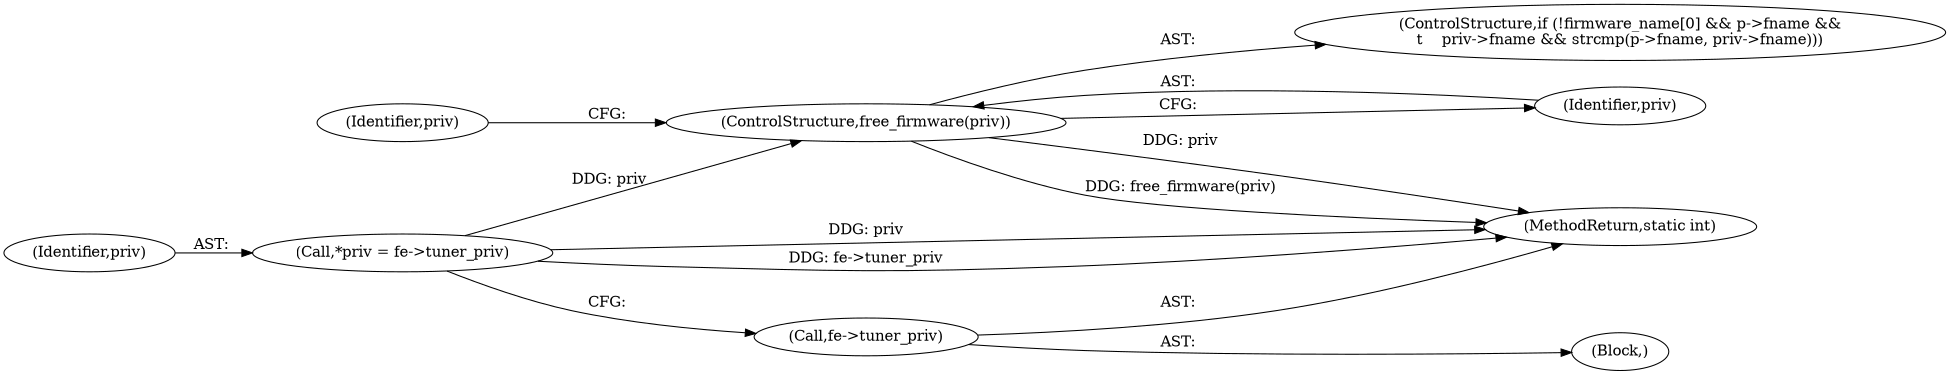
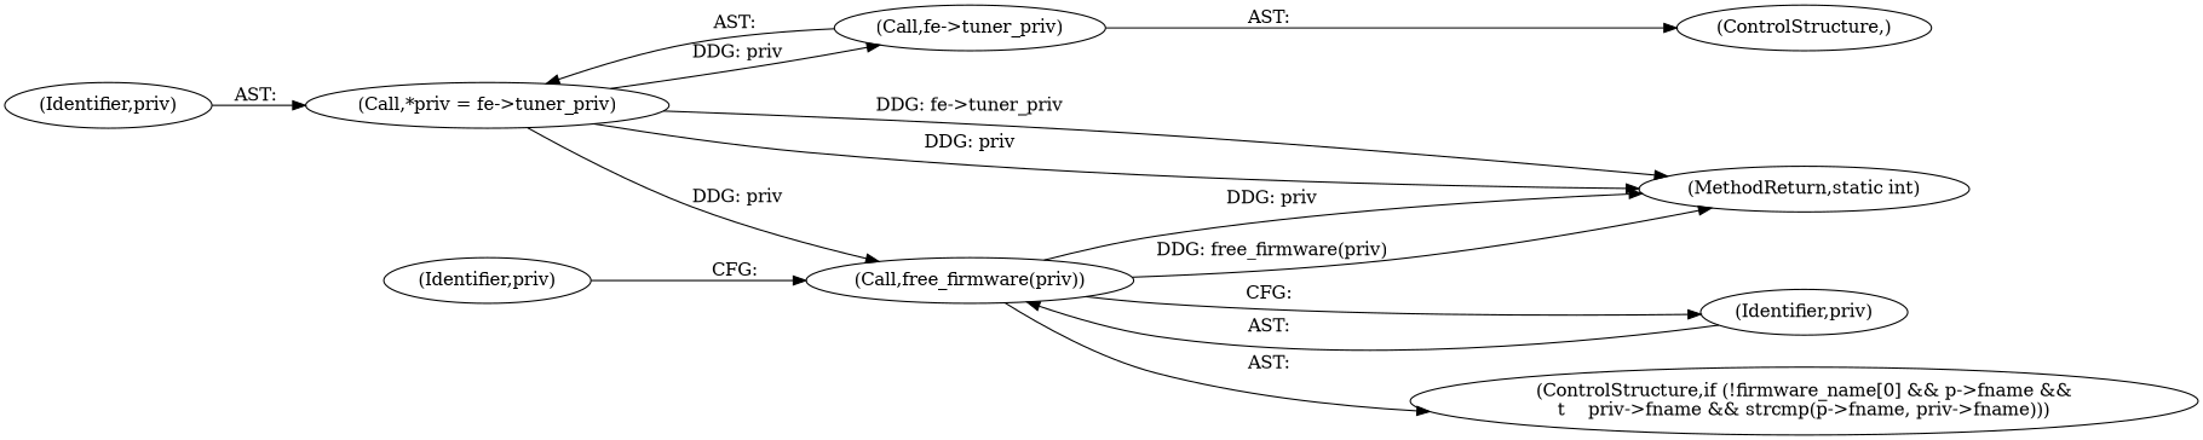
  digraph {
    rankdir=LR
-   n1 [label="(ControlStructure,free_firmware(priv))"]
+   n1 [label="(Call,free_firmware(priv))"]
    n2 [label="(MethodReturn,static int)"]
    n3 [label="(ControlStructure,if (!firmware_name[0] && p->fname &&\n\t    priv->fname && strcmp(p->fname, priv->fname)))"]
    n4 [label="(Identifier,priv)"]
    n5 [label="(Call,*priv = fe->tuner_priv)"]
    n6 [label="(Call,fe->tuner_priv)"]
-   n7 [label="(Block,)"]
+   n7 [label="(ControlStructure,)"]
    n8 [label="(Identifier,priv)"]
    n9 [label="(Identifier,priv)"]
    n1 -> n2 [label="DDG: priv"]
    n1 -> n2 [label="DDG: free_firmware(priv)"]
    n1 -> n3 [label="AST: "]
    n1 -> n4 [label="CFG: "]
    n4 -> n1 [label="AST: "]
    n5 -> n1 [label="DDG: priv"]
    n5 -> n2 [label="DDG: priv"]
    n5 -> n2 [label="DDG: fe->tuner_priv"]
-   n5 -> n6 [label="CFG: "]
-   n6 -> n2 [label="AST: "]
+   n5 -> n6 [label="DDG: priv"]
+   n6 -> n5 [label="AST: "]
    n6 -> n7 [label="AST: "]
    n8 -> n5 [label="AST: "]
    n9 -> n1 [label="CFG: "]
  }
